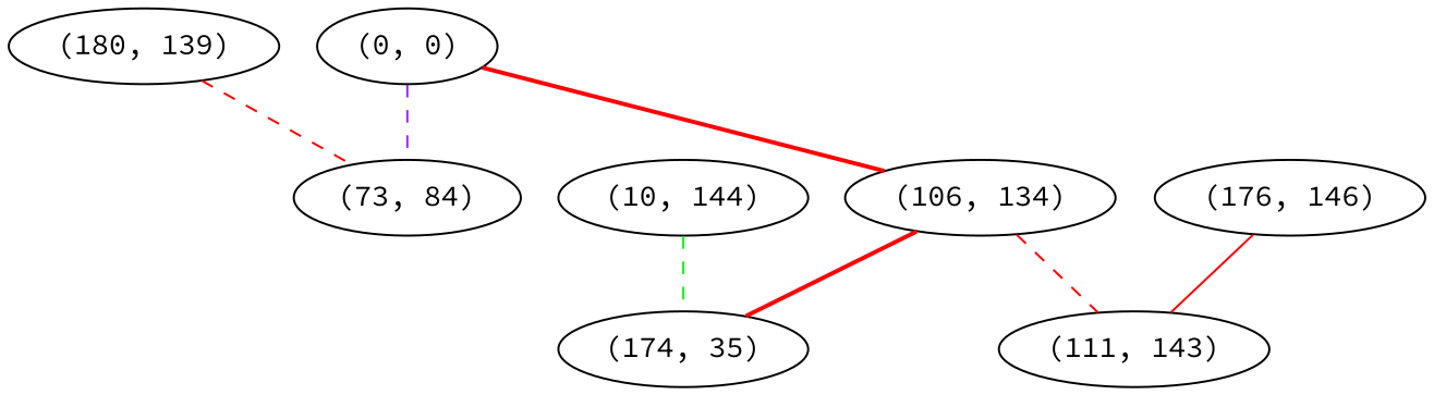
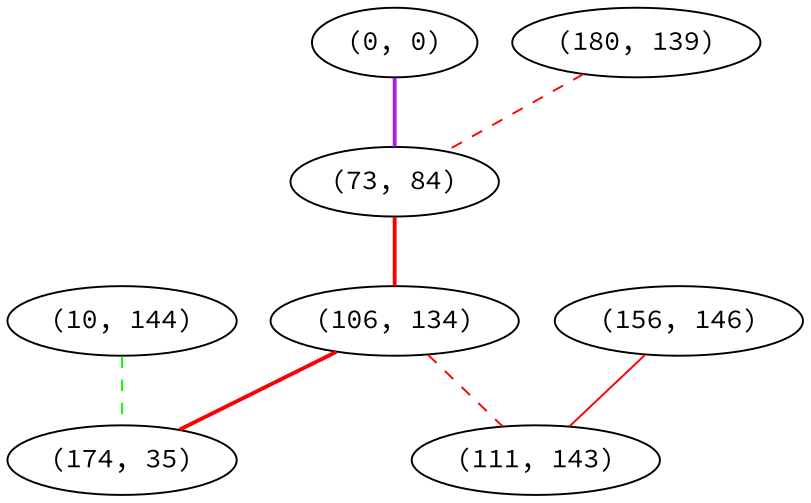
  graph {
    fontname="Source Code Pro"
    node [fontname="Source Code Pro"]
    edge [color=red fontname="Source Code Pro" style=bold weight=1]
    "(0, 0)"
    "(73, 84)"
    "(106, 134)"
    "(174, 35)"
    "(111, 143)"
    "(10, 144)"
    "(180, 139)"
-   "(176, 146)"
-   "(0, 0)" -- "(73, 84)" [color=purple style=dashed weight=4]
-   "(0, 0)" -- "(106, 134)"
+   "(176, 146)" [label="(156, 146)"]
+   "(0, 0)" -- "(73, 84)" [color=purple weight=4]
+   "(73, 84)" -- "(106, 134)"
    "(106, 134)" -- "(174, 35)"
    "(106, 134)" -- "(111, 143)" [style=dashed]
    "(10, 144)" -- "(174, 35)" [color=green style=dashed weight=2]
    "(180, 139)" -- "(73, 84)" [style=dashed]
    "(176, 146)" -- "(111, 143)" [style=solid]
  }
